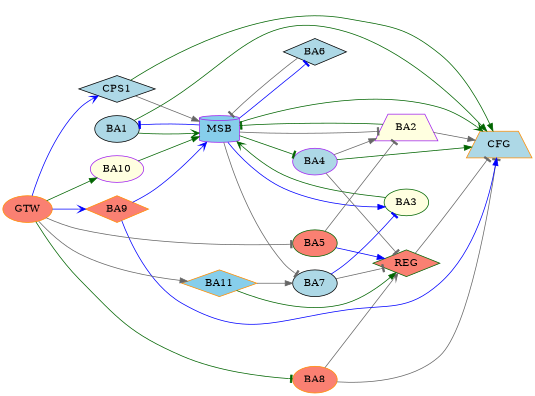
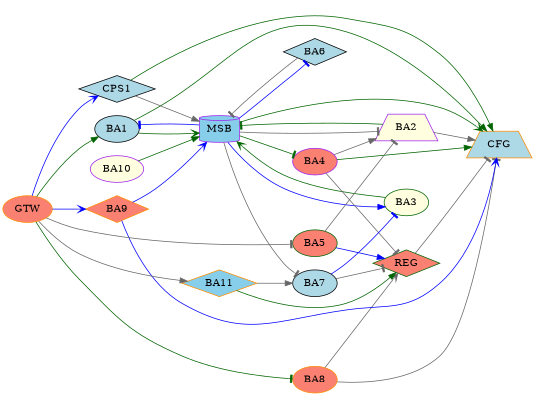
  strict digraph {
    rankdir=LR
    node [color=darkorange fillcolor=salmon shape=ellipse style=filled]
    edge [arrowhead=tee color=gray40]
    n1 [color=black fillcolor=lightblue label=BA1]
    n2 [color=purple fillcolor=skyblue label=MSB shape=cylinder]
    n3 [fillcolor=lightblue label=CFG shape=trapezium]
    n4 [color=purple fillcolor=lightyellow label=BA2 shape=trapezium]
    n5 [color=darkgreen fillcolor=lightyellow label=BA3]
-   n6 [color=purple fillcolor=lightblue label=BA4]
+   n6 [color=purple label=BA4]
    n7 [color=black fillcolor=lightblue label=BA6 shape=diamond]
    n8 [color=black fillcolor=lightblue label=BA7]
    n9 [color=darkgreen label=REG shape=diamond]
    n10 [color=darkgreen label=BA5]
    n11 [label=BA8]
    n12 [label=BA9 shape=diamond]
    n13 [color=purple fillcolor=lightyellow label=BA10]
    n14 [fillcolor=skyblue label=BA11 shape=diamond]
    n15 [color=black fillcolor=lightblue label=CPS1 shape=diamond]
    n16 [label=GTW]
    n1 -> n2 [arrowhead=vee color=darkgreen]
    n1 -> n3 [arrowhead=normal color=darkgreen]
    n2 -> n1 [color=blue]
    n2 -> n3 [arrowhead=vee color=darkgreen]
    n2 -> n4
    n2 -> n5 [arrowhead=normal color=blue]
    n2 -> n6 [color=darkgreen]
    n2 -> n7 [color=blue]
    n2 -> n8
    n4 -> n2 [color=darkgreen]
    n4 -> n3 [arrowhead=normal]
    n5 -> n2 [arrowhead=vee color=darkgreen]
    n6 -> n3 [arrowhead=normal color=darkgreen]
    n6 -> n4 [arrowhead=normal]
    n6 -> n9
    n7 -> n2
    n8 -> n5 [color=blue]
    n8 -> n9
    n9 -> n3
    n10 -> n4
    n10 -> n9 [arrowhead=normal color=blue]
    n11 -> n3
    n11 -> n9 [arrowhead=vee]
    n12 -> n2 [arrowhead=vee color=blue]
-   n12 -> n3 [arrowhead=normal color=blue]
+   n12 -> n3 [arrowhead=vee color=blue]
    n13 -> n2 [arrowhead=normal color=darkgreen]
    n14 -> n8 [arrowhead=normal]
    n14 -> n9 [arrowhead=normal color=darkgreen]
    n15 -> n2 [arrowhead=normal]
    n15 -> n3 [arrowhead=normal color=darkgreen]
    n16 -> n10
    n16 -> n11 [color=darkgreen]
    n16 -> n12 [arrowhead=vee color=blue]
-   n16 -> n13 [arrowhead=normal color=darkgreen]
+   n16 -> n1 [arrowhead=normal color=darkgreen]
    n16 -> n14 [arrowhead=normal]
    n16 -> n15 [arrowhead=vee color=blue]
  }
